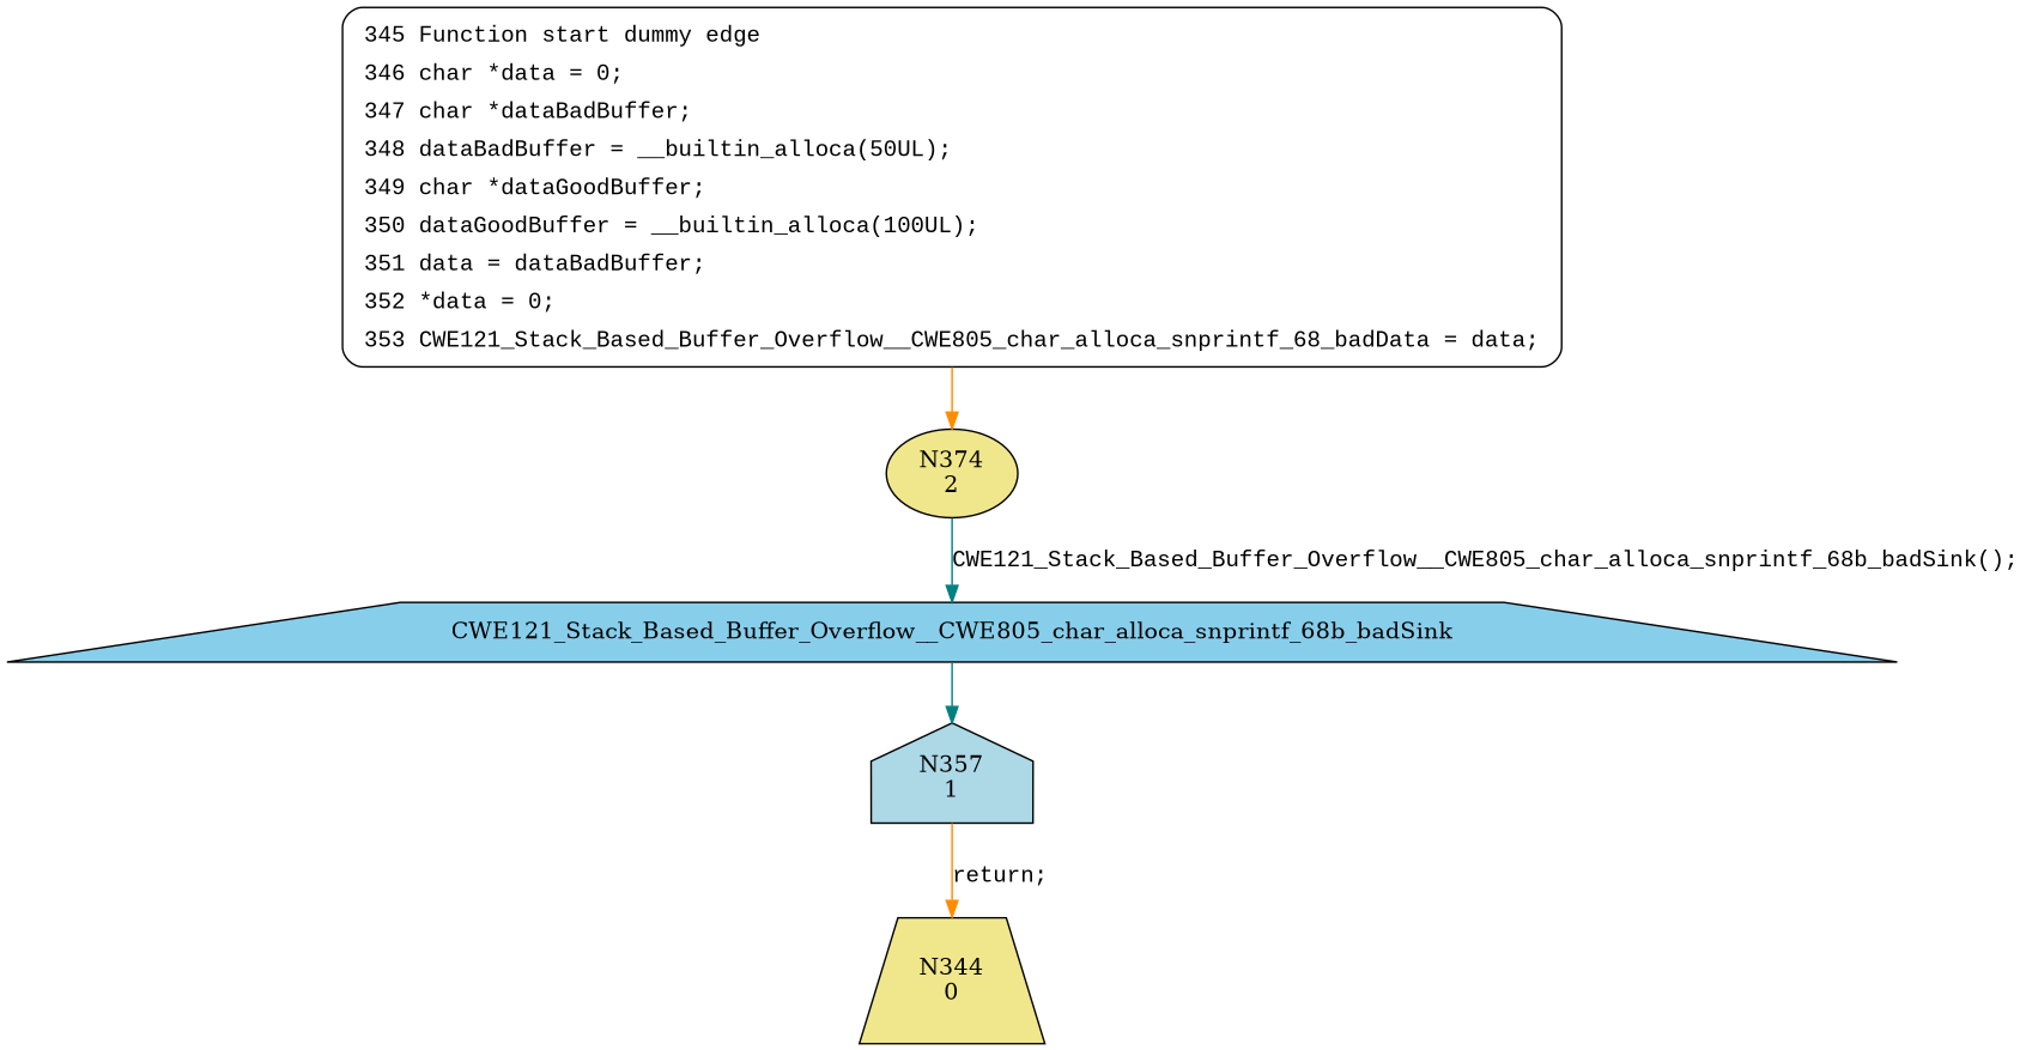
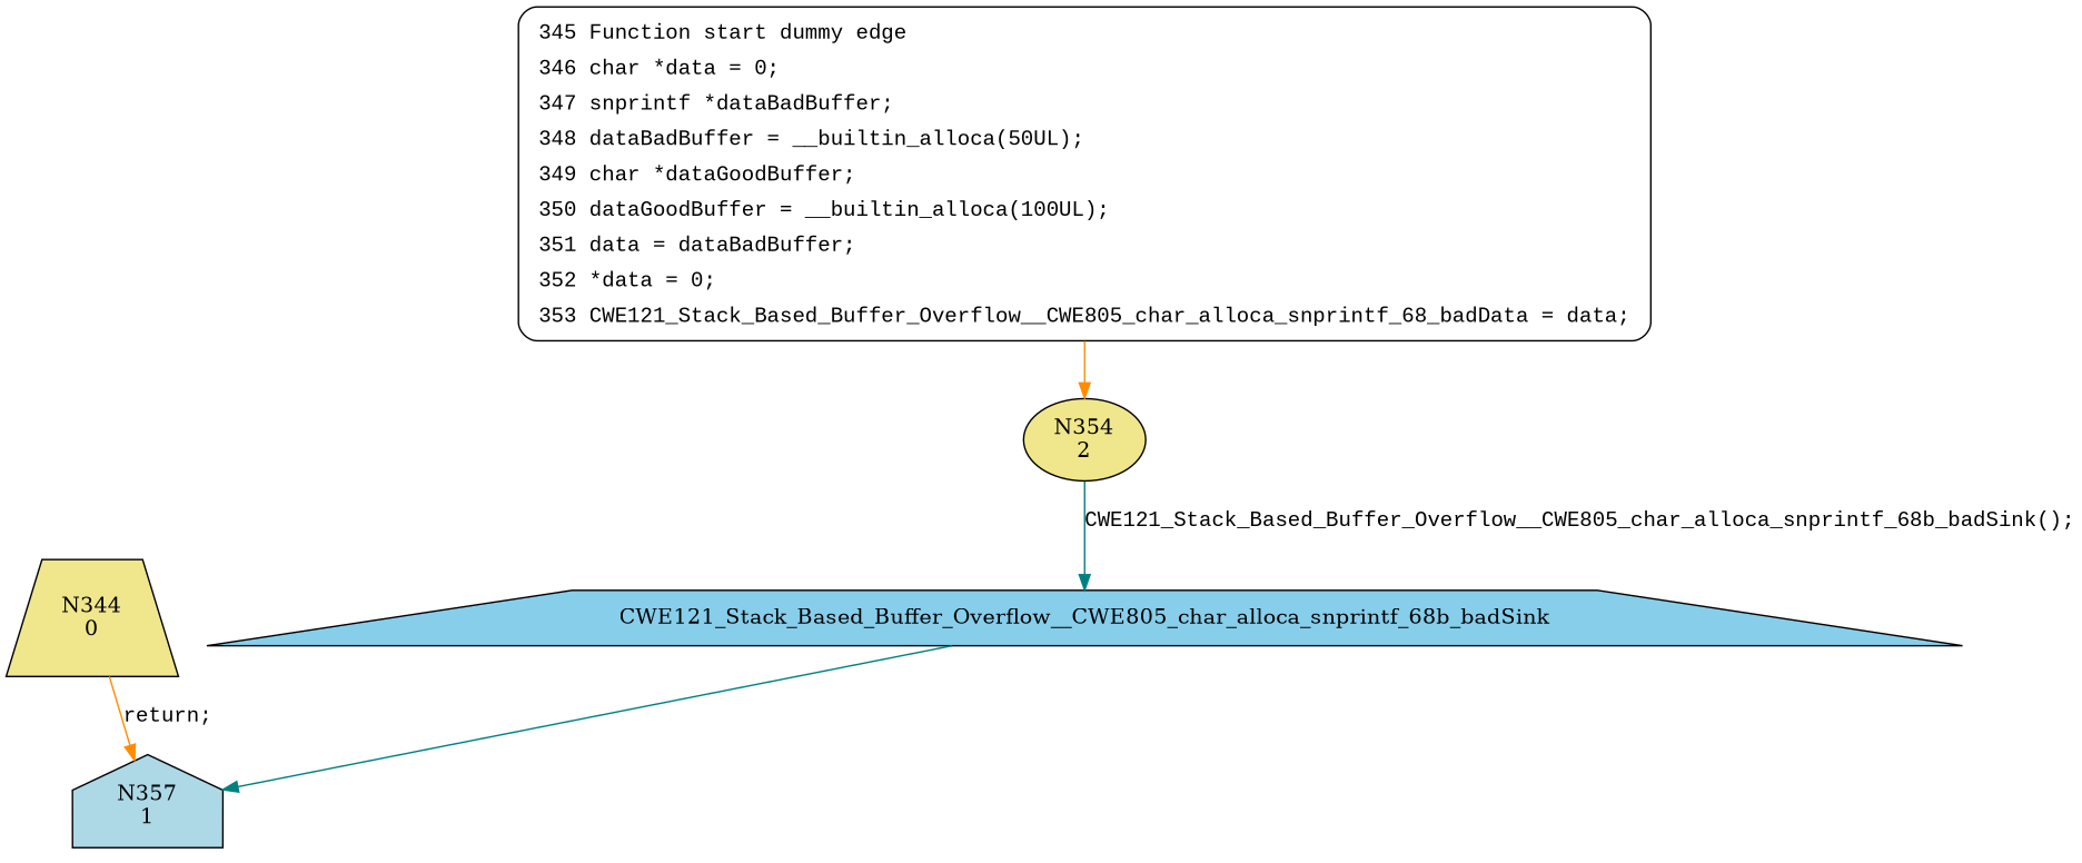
  digraph {
    node [fillcolor=khaki shape=trapezium style=filled]
    edge [color=teal fontname="Courier New"]
-   n1 [label="N374\n2" shape=ellipse]
+   n1 [label="N354\n2" shape=ellipse]
    n2 [fillcolor=skyblue label=CWE121_Stack_Based_Buffer_Overflow__CWE805_char_alloca_snprintf_68b_badSink]
    n3 [fillcolor=lightblue label="N357\n1" shape=house]
    n4 [label="N344\n0"]
-   n5 [fillcolor=white fontname="Courier New" label=<<table border="0" cellborder="0" cellpadding="3" bgcolor="white"><tr><td align="right">345</td><td align="left">Function start dummy edge</td></tr><tr><td align="right">346</td><td align="left">char *data = 0;</td></tr><tr><td align="right">347</td><td align="left">char *dataBadBuffer;</td></tr><tr><td align="right">348</td><td align="left">dataBadBuffer = __builtin_alloca(50UL);</td></tr><tr><td align="right">349</td><td align="left">char *dataGoodBuffer;</td></tr><tr><td align="right">350</td><td align="left">dataGoodBuffer = __builtin_alloca(100UL);</td></tr><tr><td align="right">351</td><td align="left">data = dataBadBuffer;</td></tr><tr><td align="right">352</td><td align="left">*data = 0;</td></tr><tr><td align="right">353</td><td align="left">CWE121_Stack_Based_Buffer_Overflow__CWE805_char_alloca_snprintf_68_badData = data;</td></tr></table>> penwidth=1 shape=Mrecord style="filled,bold"]
+   n5 [fillcolor=white fontname="Courier New" label=<<table border="0" cellborder="0" cellpadding="3" bgcolor="white"><tr><td align="right">345</td><td align="left">Function start dummy edge</td></tr><tr><td align="right">346</td><td align="left">char *data = 0;</td></tr><tr><td align="right">347</td><td align="left">snprintf *dataBadBuffer;</td></tr><tr><td align="right">348</td><td align="left">dataBadBuffer = __builtin_alloca(50UL);</td></tr><tr><td align="right">349</td><td align="left">char *dataGoodBuffer;</td></tr><tr><td align="right">350</td><td align="left">dataGoodBuffer = __builtin_alloca(100UL);</td></tr><tr><td align="right">351</td><td align="left">data = dataBadBuffer;</td></tr><tr><td align="right">352</td><td align="left">*data = 0;</td></tr><tr><td align="right">353</td><td align="left">CWE121_Stack_Based_Buffer_Overflow__CWE805_char_alloca_snprintf_68_badData = data;</td></tr></table>> penwidth=1 shape=Mrecord style="filled,bold"]
    n1 -> n2 [label="CWE121_Stack_Based_Buffer_Overflow__CWE805_char_alloca_snprintf_68b_badSink();"]
    n2 -> n3
-   n3 -> n4 [color=darkorange label="return;"]
+   n4 -> n3 [color=darkorange label="return;"]
    n5 -> n1 [color=darkorange fontname=""]
  }
